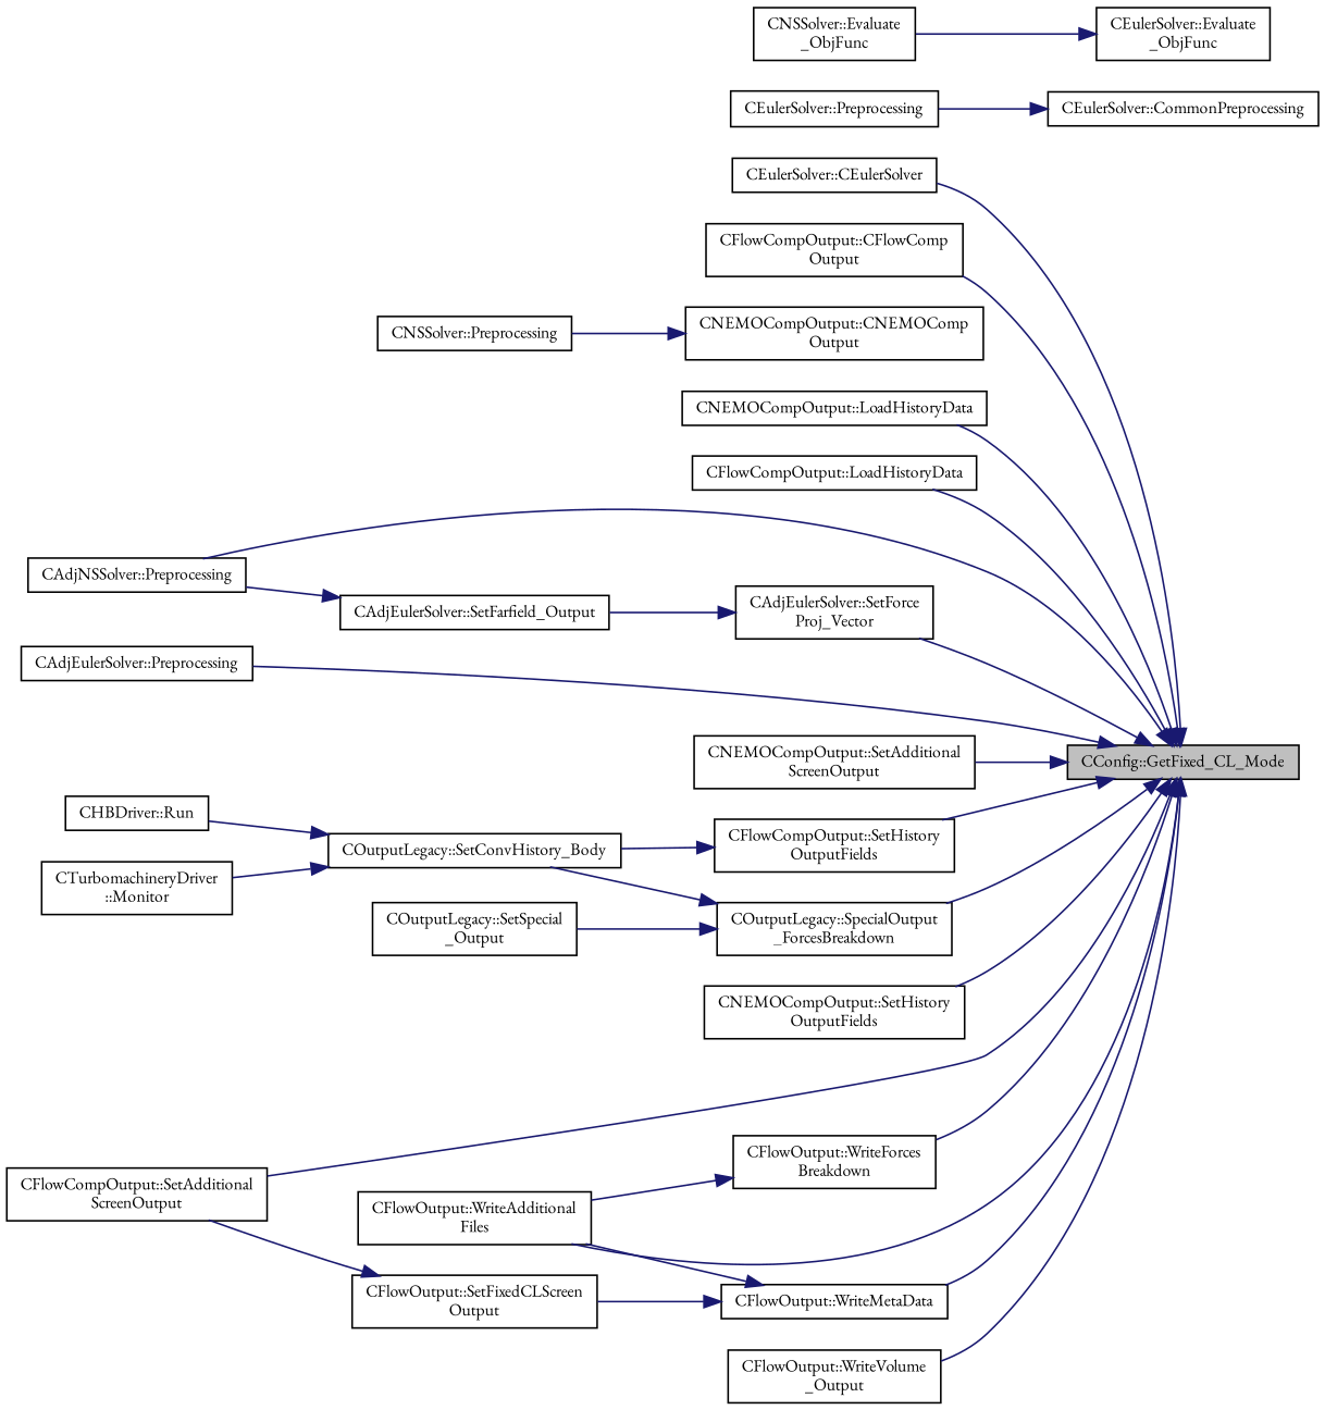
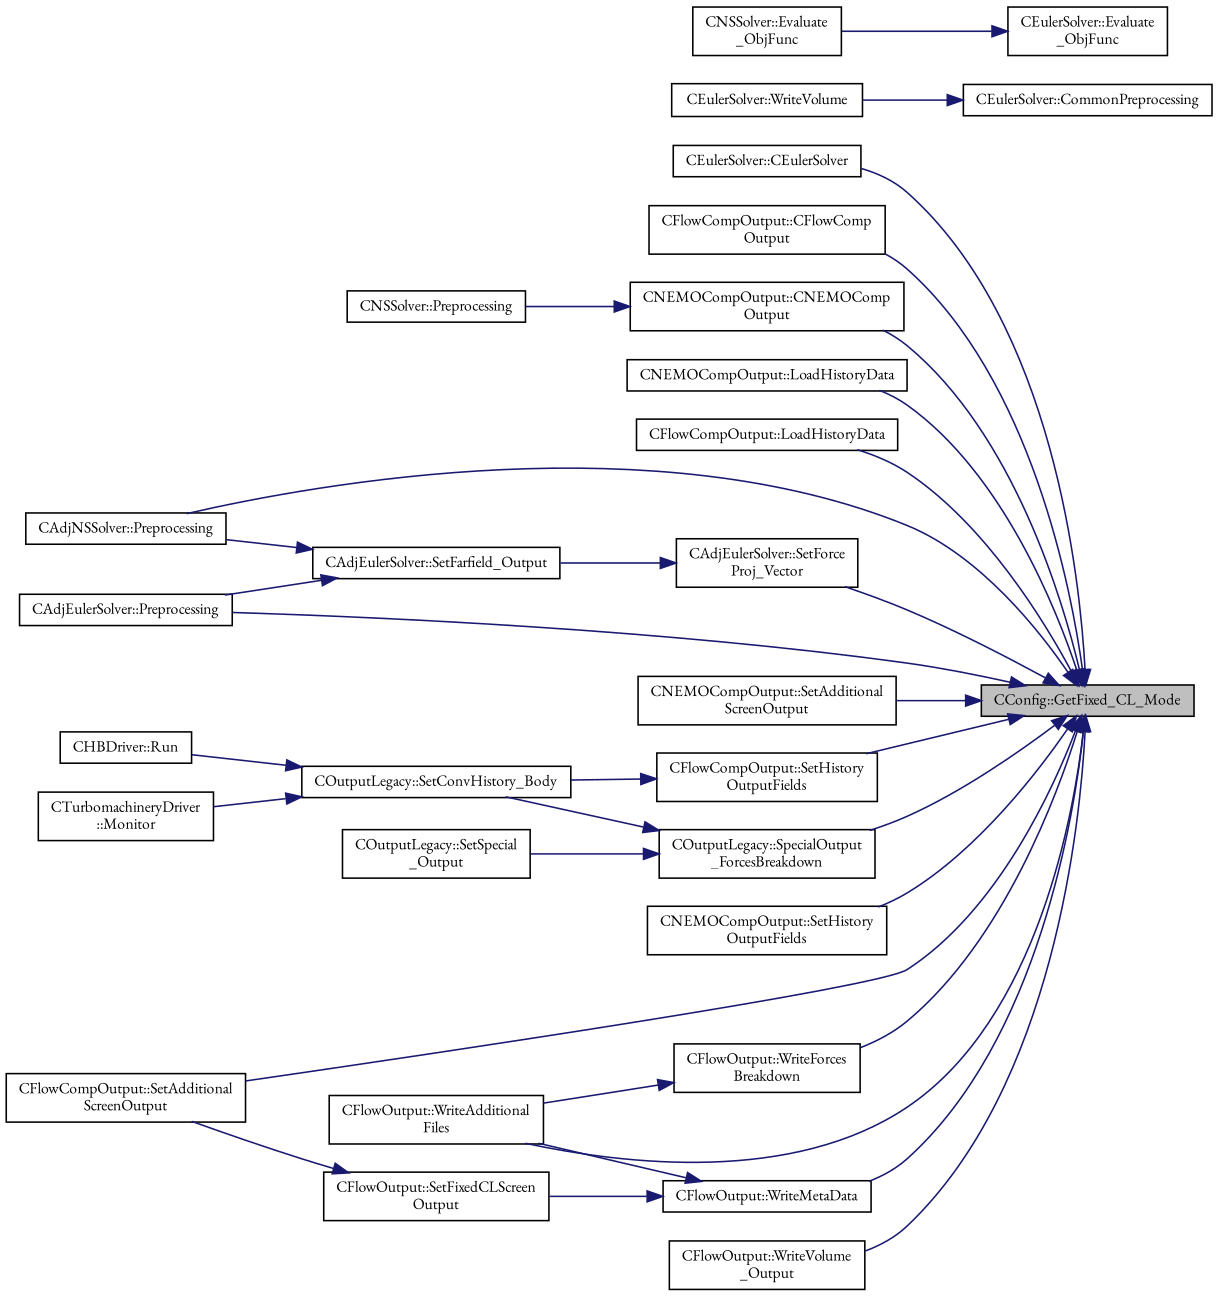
  digraph {
    fontname="EB Garamond"
    rankdir=RL
    node [color=black fillcolor=white fontname="EB Garamond" fontsize=10 shape=record style=filled]
    edge [color=midnightblue dir=back fontname="EB Garamond" fontsize=10 labelfontname=Helvetica labelfontsize=10 style=solid]
    n1 [fillcolor=grey75 fontcolor=black height=0.2 label="CConfig::GetFixed_CL_Mode" width=0.4]
    n2 [height=0.2 label="CEulerSolver::CEulerSolver" width=0.4]
    n3 [height=0.2 label="CFlowCompOutput::CFlowComp\lOutput" width=0.4]
    n4 [height=0.2 label="CNEMOCompOutput::CNEMOComp\lOutput" width=0.4]
    n5 [height=0.2 label="CNEMOCompOutput::LoadHistoryData" width=0.4]
    n6 [height=0.2 label="CFlowCompOutput::LoadHistoryData" width=0.4]
    n7 [height=0.2 label="CAdjNSSolver::Preprocessing" width=0.4]
    n8 [height=0.2 label="CAdjEulerSolver::Preprocessing" width=0.4]
    n9 [height=0.2 label="CFlowCompOutput::SetAdditional\lScreenOutput" width=0.4]
    n10 [height=0.2 label="CNEMOCompOutput::SetAdditional\lScreenOutput" width=0.4]
    n11 [height=0.2 label="CAdjEulerSolver::SetForce\lProj_Vector" width=0.4]
    n12 [height=0.2 label="CFlowCompOutput::SetHistory\lOutputFields" width=0.4]
    n13 [height=0.2 label="CNEMOCompOutput::SetHistory\lOutputFields" width=0.4]
    n14 [height=0.2 label="COutputLegacy::SpecialOutput\l_ForcesBreakdown" width=0.4]
    n15 [height=0.2 label="CFlowOutput::WriteAdditional\lFiles" width=0.4]
    n16 [height=0.2 label="CFlowOutput::WriteForces\lBreakdown" width=0.4]
    n17 [height=0.2 label="CFlowOutput::WriteMetaData" width=0.4]
    n18 [height=0.2 label="CFlowOutput::WriteVolume\l_Output" width=0.4]
    n19 [height=0.2 label="CNSSolver::Preprocessing" width=0.4]
    n20 [height=0.2 label="CEulerSolver::CommonPreprocessing" width=0.4]
-   n21 [height=0.2 label="CEulerSolver::Preprocessing" width=0.4]
+   n21 [height=0.2 label="CEulerSolver::WriteVolume" width=0.4]
    n22 [height=0.2 label="CEulerSolver::Evaluate\l_ObjFunc" width=0.4]
    n23 [height=0.2 label="CNSSolver::Evaluate\l_ObjFunc" width=0.4]
    n24 [height=0.2 label="COutputLegacy::SetConvHistory_Body" width=0.4]
    n25 [height=0.2 label="CTurbomachineryDriver\l::Monitor" width=0.4]
    n26 [height=0.2 label="CHBDriver::Run" width=0.4]
    n27 [height=0.2 label="CAdjEulerSolver::SetFarfield_Output" width=0.4]
    n28 [height=0.2 label="COutputLegacy::SetSpecial\l_Output" width=0.4]
    n29 [height=0.2 label="CFlowOutput::SetFixedCLScreen\lOutput" width=0.4]
    n1 -> n2
    n1 -> n3
+   n1 -> n4
    n1 -> n5
    n1 -> n6
    n1 -> n7
    n1 -> n8
    n1 -> n9
    n1 -> n10
    n1 -> n11
    n1 -> n12
    n1 -> n13
    n1 -> n14
    n1 -> n15
    n1 -> n16
    n1 -> n17
    n1 -> n18
    n4 -> n19
    n11 -> n27
    n12 -> n24
    n14 -> n24
    n14 -> n28
    n16 -> n15
    n17 -> n15
    n17 -> n29
    n20 -> n21
    n22 -> n23
    n24 -> n25
    n24 -> n26
    n27 -> n7
+   n27 -> n8
    n29 -> n9
  }
